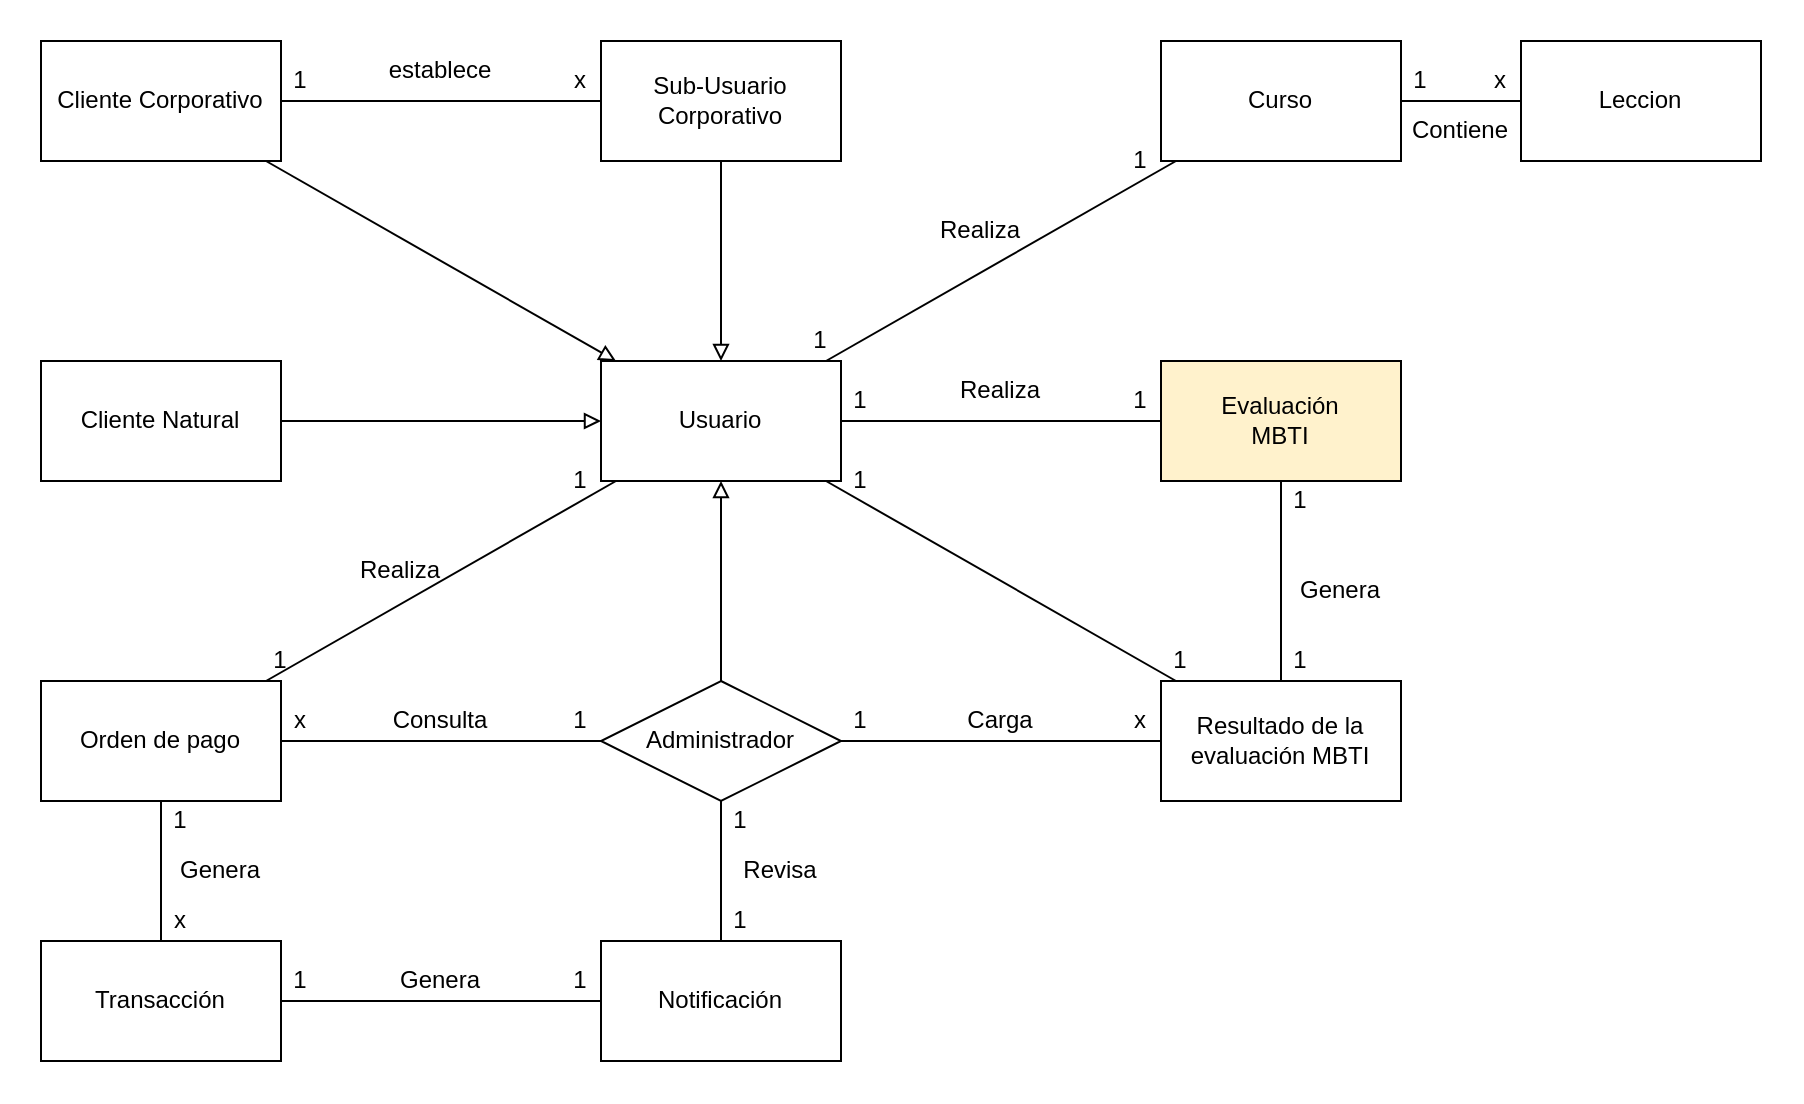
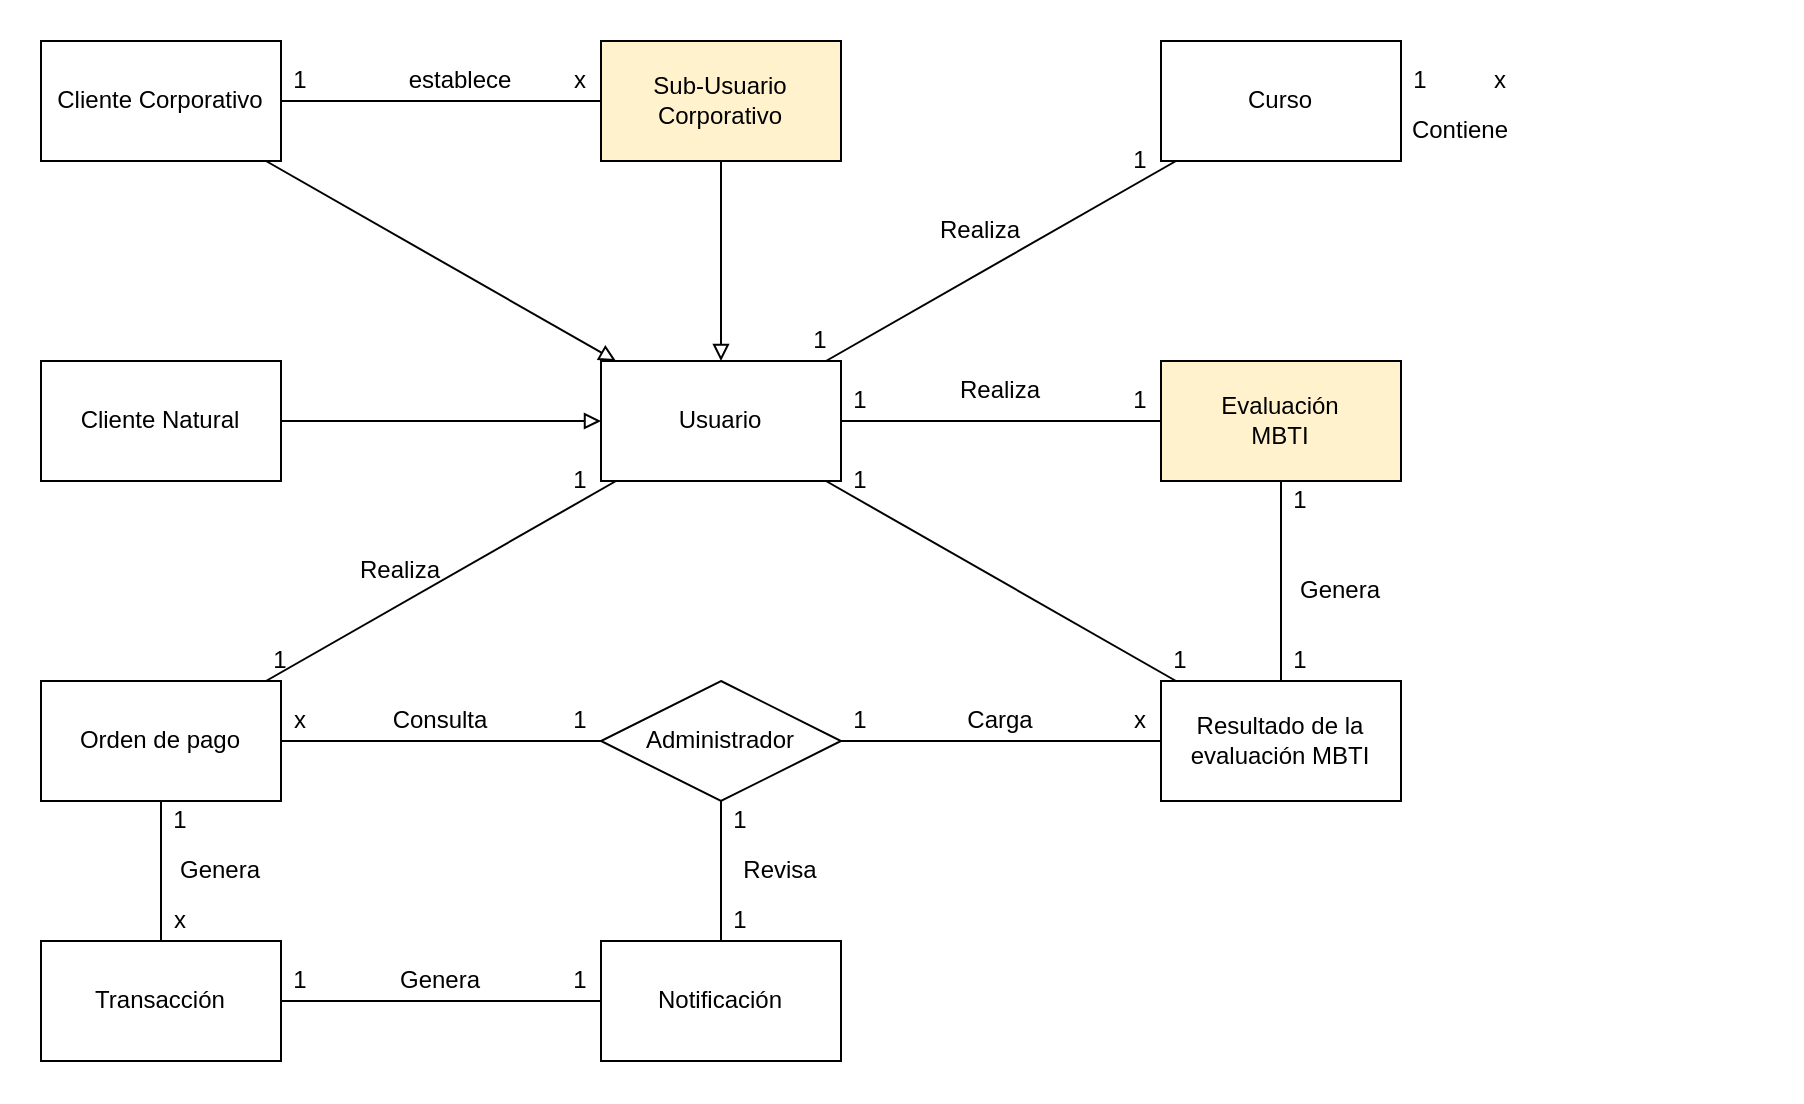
  <mxCell id="0" />
  <mxCell id="1" parent="0" />
  <mxCell id="2" style="edgeStyle=none;html=1;startArrow=none;startFill=0;endArrow=none;endFill=0;sourcePerimeterSpacing=0;" parent="1" source="4" target="21" edge="1"><mxGeometry relative="1" as="geometry" /></mxCell>
  <mxCell id="3" style="edgeStyle=none;html=1;startArrow=none;startFill=0;endArrow=none;endFill=0;sourcePerimeterSpacing=0;" parent="1" source="18" target="10" edge="1"><mxGeometry relative="1" as="geometry" /></mxCell>
  <mxCell id="4" value="Cliente Corporativo" style="rounded=0;whiteSpace=wrap;html=1;" parent="1" vertex="1"><mxGeometry x="20" y="20" width="120" height="60" as="geometry" /></mxCell>
  <mxCell id="5" value="Cliente Natural" style="rounded=0;whiteSpace=wrap;html=1;" parent="1" vertex="1"><mxGeometry x="20" y="180" width="120" height="60" as="geometry" /></mxCell>
  <mxCell id="6" style="edgeStyle=none;html=1;startArrow=none;startFill=0;endArrow=none;endFill=0;sourcePerimeterSpacing=0;" parent="1" source="7" target="26" edge="1"><mxGeometry relative="1" as="geometry" /></mxCell>
  <mxCell id="7" value="Evaluación&lt;br&gt;MBTI" style="rounded=0;whiteSpace=wrap;html=1;fillColor=#fff2cc;" parent="1" vertex="1"><mxGeometry x="580" y="180" width="120" height="60" as="geometry" /></mxCell>
  <mxCell id="8" style="edgeStyle=none;html=1;startArrow=none;startFill=0;endArrow=none;endFill=0;sourcePerimeterSpacing=0;" parent="1" source="10" target="33" edge="1"><mxGeometry relative="1" as="geometry"><Array as="points"><mxPoint x="80" y="410" /></Array></mxGeometry></mxCell>
  <mxCell id="9" style="edgeStyle=none;html=1;startArrow=none;startFill=0;endArrow=none;endFill=0;sourcePerimeterSpacing=0;" parent="1" source="10" target="20" edge="1"><mxGeometry relative="1" as="geometry" /></mxCell>
  <mxCell id="10" value="Orden de pago" style="rounded=0;whiteSpace=wrap;html=1;" parent="1" vertex="1"><mxGeometry x="20" y="340" width="120" height="60" as="geometry" /></mxCell>
  <mxCell id="11" style="edgeStyle=none;html=1;startArrow=none;startFill=0;endArrow=none;endFill=0;sourcePerimeterSpacing=0;" parent="1" source="18" target="7" edge="1"><mxGeometry relative="1" as="geometry" /></mxCell>
  <mxCell id="12" style="edgeStyle=none;html=1;startArrow=none;startFill=0;endArrow=none;endFill=0;sourcePerimeterSpacing=0;" parent="1" source="18" target="26" edge="1"><mxGeometry relative="1" as="geometry" /></mxCell>
  <mxCell id="13" style="edgeStyle=none;html=1;startArrow=none;startFill=0;endArrow=none;endFill=0;sourcePerimeterSpacing=0;" parent="1" source="18" target="52" edge="1"><mxGeometry relative="1" as="geometry" /></mxCell>
  <mxCell id="14" style="edgeStyle=none;html=1;startArrow=block;startFill=0;endArrow=none;endFill=0;sourcePerimeterSpacing=0;" parent="1" source="18" target="21" edge="1"><mxGeometry relative="1" as="geometry" /></mxCell>
  <mxCell id="15" style="edgeStyle=none;html=1;startArrow=block;startFill=0;endArrow=none;endFill=0;sourcePerimeterSpacing=0;" parent="1" source="18" target="4" edge="1"><mxGeometry relative="1" as="geometry" /></mxCell>
  <mxCell id="16" style="edgeStyle=none;html=1;startArrow=block;startFill=0;endArrow=none;endFill=0;sourcePerimeterSpacing=0;" parent="1" source="18" target="5" edge="1"><mxGeometry relative="1" as="geometry" /></mxCell>
- <mxCell id="17" style="edgeStyle=none;html=1;startArrow=block;startFill=0;endArrow=none;endFill=0;sourcePerimeterSpacing=0;" parent="1" source="18" target="20" edge="1"><mxGeometry relative="1" as="geometry" /></mxCell>
  <mxCell id="18" value="Usuario" style="rounded=0;whiteSpace=wrap;html=1;" parent="1" vertex="1"><mxGeometry x="300" y="180" width="120" height="60" as="geometry" /></mxCell>
  <mxCell id="19" value="" style="edgeStyle=none;html=1;startArrow=none;startFill=0;endArrow=none;endFill=0;sourcePerimeterSpacing=0;" parent="1" source="20" target="26" edge="1"><mxGeometry relative="1" as="geometry" /></mxCell>
  <mxCell id="20" value="Administrador" style="rhombus;whiteSpace=wrap;html=1;" parent="1" vertex="1"><mxGeometry x="300" y="340" width="120" height="60" as="geometry" /></mxCell>
- <mxCell id="21" value="Sub-Usuario&lt;br&gt;Corporativo" style="rounded=0;whiteSpace=wrap;html=1;" parent="1" vertex="1"><mxGeometry x="300" y="20" width="120" height="60" as="geometry" /></mxCell>
+ <mxCell id="21" value="Sub-Usuario&lt;br&gt;Corporativo" style="rounded=0;whiteSpace=wrap;html=1;fillColor=#fff2cc;" parent="1" vertex="1"><mxGeometry x="300" y="20" width="120" height="60" as="geometry" /></mxCell>
  <mxCell id="22" value="x" style="text;html=1;strokeColor=none;fillColor=none;align=center;verticalAlign=middle;whiteSpace=wrap;rounded=0;" parent="1" vertex="1"><mxGeometry x="280" y="30" width="20" height="20" as="geometry" /></mxCell>
  <mxCell id="23" value="1" style="text;html=1;strokeColor=none;fillColor=none;align=center;verticalAlign=middle;whiteSpace=wrap;rounded=0;" parent="1" vertex="1"><mxGeometry x="140" y="30" width="20" height="20" as="geometry" /></mxCell>
  <mxCell id="24" value="1" style="text;html=1;strokeColor=none;fillColor=none;align=center;verticalAlign=middle;whiteSpace=wrap;rounded=0;" parent="1" vertex="1"><mxGeometry x="130" y="320" width="20" height="20" as="geometry" /></mxCell>
  <mxCell id="25" value="1" style="text;html=1;strokeColor=none;fillColor=none;align=center;verticalAlign=middle;whiteSpace=wrap;rounded=0;" parent="1" vertex="1"><mxGeometry x="280" y="230" width="20" height="20" as="geometry" /></mxCell>
  <mxCell id="26" value="Resultado de la evaluación MBTI" style="rounded=0;whiteSpace=wrap;html=1;" parent="1" vertex="1"><mxGeometry x="580" y="340" width="120" height="60" as="geometry" /></mxCell>
  <mxCell id="27" value="1" style="text;html=1;strokeColor=none;fillColor=none;align=center;verticalAlign=middle;whiteSpace=wrap;rounded=0;" parent="1" vertex="1"><mxGeometry x="420" y="350" width="20" height="20" as="geometry" /></mxCell>
  <mxCell id="28" value="x" style="text;html=1;strokeColor=none;fillColor=none;align=center;verticalAlign=middle;whiteSpace=wrap;rounded=0;" parent="1" vertex="1"><mxGeometry x="560" y="350" width="20" height="20" as="geometry" /></mxCell>
  <mxCell id="29" value="1" style="text;html=1;strokeColor=none;fillColor=none;align=center;verticalAlign=middle;whiteSpace=wrap;rounded=0;" parent="1" vertex="1"><mxGeometry x="640" y="240" width="20" height="20" as="geometry" /></mxCell>
  <mxCell id="30" value="1" style="text;html=1;strokeColor=none;fillColor=none;align=center;verticalAlign=middle;whiteSpace=wrap;rounded=0;" parent="1" vertex="1"><mxGeometry x="640" y="320" width="20" height="20" as="geometry" /></mxCell>
  <mxCell id="31" value="Realiza" style="text;html=1;strokeColor=none;fillColor=none;align=center;verticalAlign=middle;whiteSpace=wrap;rounded=0;" parent="1" vertex="1"><mxGeometry x="170" y="270" width="60" height="30" as="geometry" /></mxCell>
  <mxCell id="32" style="edgeStyle=none;html=1;startArrow=none;startFill=0;endArrow=none;endFill=0;sourcePerimeterSpacing=0;" parent="1" source="33" target="39" edge="1"><mxGeometry relative="1" as="geometry" /></mxCell>
  <mxCell id="33" value="Transacción" style="rounded=0;whiteSpace=wrap;html=1;" parent="1" vertex="1"><mxGeometry x="20" y="470" width="120" height="60" as="geometry" /></mxCell>
  <mxCell id="34" value="1" style="text;html=1;strokeColor=none;fillColor=none;align=center;verticalAlign=middle;whiteSpace=wrap;rounded=0;" parent="1" vertex="1"><mxGeometry x="80" y="400" width="20" height="20" as="geometry" /></mxCell>
  <mxCell id="35" value="x" style="text;html=1;strokeColor=none;fillColor=none;align=center;verticalAlign=middle;whiteSpace=wrap;rounded=0;" parent="1" vertex="1"><mxGeometry x="80" y="450" width="20" height="20" as="geometry" /></mxCell>
  <mxCell id="36" value="Genera" style="text;html=1;strokeColor=none;fillColor=none;align=center;verticalAlign=middle;whiteSpace=wrap;rounded=0;" parent="1" vertex="1"><mxGeometry x="80" y="420" width="60" height="30" as="geometry" /></mxCell>
- <mxCell id="37" value="establece" style="text;html=1;strokeColor=none;fillColor=none;align=center;verticalAlign=middle;whiteSpace=wrap;rounded=0;" parent="1" vertex="1"><mxGeometry x="190" y="20" width="60" height="30" as="geometry" /></mxCell>
+ <mxCell id="37" value="establece" style="text;html=1;strokeColor=none;fillColor=none;align=center;verticalAlign=middle;whiteSpace=wrap;rounded=0;" parent="1" vertex="1"><mxGeometry x="200" y="25" width="60" height="30" as="geometry" /></mxCell>
  <mxCell id="38" style="edgeStyle=none;html=1;startArrow=none;startFill=0;endArrow=none;endFill=0;sourcePerimeterSpacing=0;" parent="1" source="39" target="20" edge="1"><mxGeometry relative="1" as="geometry" /></mxCell>
  <mxCell id="39" value="Notificación" style="rounded=0;whiteSpace=wrap;html=1;" parent="1" vertex="1"><mxGeometry x="300" y="470" width="120" height="60" as="geometry" /></mxCell>
  <mxCell id="40" value="1" style="text;html=1;strokeColor=none;fillColor=none;align=center;verticalAlign=middle;whiteSpace=wrap;rounded=0;" parent="1" vertex="1"><mxGeometry x="140" y="480" width="20" height="20" as="geometry" /></mxCell>
  <mxCell id="41" value="1" style="text;html=1;strokeColor=none;fillColor=none;align=center;verticalAlign=middle;whiteSpace=wrap;rounded=0;" parent="1" vertex="1"><mxGeometry x="280" y="480" width="20" height="20" as="geometry" /></mxCell>
  <mxCell id="42" value="1" style="text;html=1;strokeColor=none;fillColor=none;align=center;verticalAlign=middle;whiteSpace=wrap;rounded=0;" parent="1" vertex="1"><mxGeometry x="280" y="350" width="20" height="20" as="geometry" /></mxCell>
  <mxCell id="43" value="x" style="text;html=1;strokeColor=none;fillColor=none;align=center;verticalAlign=middle;whiteSpace=wrap;rounded=0;" parent="1" vertex="1"><mxGeometry x="140" y="350" width="20" height="20" as="geometry" /></mxCell>
  <mxCell id="44" value="Consulta" style="text;html=1;strokeColor=none;fillColor=none;align=center;verticalAlign=middle;whiteSpace=wrap;rounded=0;" parent="1" vertex="1"><mxGeometry x="190" y="345" width="60" height="30" as="geometry" /></mxCell>
  <mxCell id="45" value="Genera" style="text;html=1;strokeColor=none;fillColor=none;align=center;verticalAlign=middle;whiteSpace=wrap;rounded=0;" parent="1" vertex="1"><mxGeometry x="640" y="280" width="60" height="30" as="geometry" /></mxCell>
  <mxCell id="46" value="1" style="text;html=1;strokeColor=none;fillColor=none;align=center;verticalAlign=middle;whiteSpace=wrap;rounded=0;" parent="1" vertex="1"><mxGeometry x="580" y="320" width="20" height="20" as="geometry" /></mxCell>
  <mxCell id="47" value="1" style="text;html=1;strokeColor=none;fillColor=none;align=center;verticalAlign=middle;whiteSpace=wrap;rounded=0;" parent="1" vertex="1"><mxGeometry x="420" y="230" width="20" height="20" as="geometry" /></mxCell>
  <mxCell id="48" value="Carga" style="text;html=1;strokeColor=none;fillColor=none;align=center;verticalAlign=middle;whiteSpace=wrap;rounded=0;" parent="1" vertex="1"><mxGeometry x="470" y="345" width="60" height="30" as="geometry" /></mxCell>
  <mxCell id="49" value="1" style="text;html=1;strokeColor=none;fillColor=none;align=center;verticalAlign=middle;whiteSpace=wrap;rounded=0;" parent="1" vertex="1"><mxGeometry x="420" y="190" width="20" height="20" as="geometry" /></mxCell>
  <mxCell id="50" value="1" style="text;html=1;strokeColor=none;fillColor=none;align=center;verticalAlign=middle;whiteSpace=wrap;rounded=0;" parent="1" vertex="1"><mxGeometry x="560" y="190" width="20" height="20" as="geometry" /></mxCell>
  <mxCell id="51" value="Realiza" style="text;html=1;strokeColor=none;fillColor=none;align=center;verticalAlign=middle;whiteSpace=wrap;rounded=0;" parent="1" vertex="1"><mxGeometry x="470" y="180" width="60" height="30" as="geometry" /></mxCell>
  <mxCell id="52" value="Curso" style="rounded=0;whiteSpace=wrap;html=1;" parent="1" vertex="1"><mxGeometry x="580" y="20" width="120" height="60" as="geometry" /></mxCell>
  <mxCell id="53" value="1" style="text;html=1;strokeColor=none;fillColor=none;align=center;verticalAlign=middle;whiteSpace=wrap;rounded=0;" parent="1" vertex="1"><mxGeometry x="400" y="160" width="20" height="20" as="geometry" /></mxCell>
  <mxCell id="54" value="1" style="text;html=1;strokeColor=none;fillColor=none;align=center;verticalAlign=middle;whiteSpace=wrap;rounded=0;" parent="1" vertex="1"><mxGeometry x="560" y="70" width="20" height="20" as="geometry" /></mxCell>
  <mxCell id="55" value="Realiza" style="text;html=1;strokeColor=none;fillColor=none;align=center;verticalAlign=middle;whiteSpace=wrap;rounded=0;" parent="1" vertex="1"><mxGeometry x="460" y="100" width="60" height="30" as="geometry" /></mxCell>
  <mxCell id="56" value="Genera" style="text;html=1;strokeColor=none;fillColor=none;align=center;verticalAlign=middle;whiteSpace=wrap;rounded=0;" parent="1" vertex="1"><mxGeometry x="190" y="475" width="60" height="30" as="geometry" /></mxCell>
  <mxCell id="57" value="Revisa" style="text;html=1;strokeColor=none;fillColor=none;align=center;verticalAlign=middle;whiteSpace=wrap;rounded=0;" parent="1" vertex="1"><mxGeometry x="360" y="420" width="60" height="30" as="geometry" /></mxCell>
  <mxCell id="58" value="1" style="text;html=1;strokeColor=none;fillColor=none;align=center;verticalAlign=middle;whiteSpace=wrap;rounded=0;" parent="1" vertex="1"><mxGeometry x="360" y="400" width="20" height="20" as="geometry" /></mxCell>
  <mxCell id="59" value="1" style="text;html=1;strokeColor=none;fillColor=none;align=center;verticalAlign=middle;whiteSpace=wrap;rounded=0;" parent="1" vertex="1"><mxGeometry x="360" y="450" width="20" height="20" as="geometry" /></mxCell>
- <mxCell id="60" value="Leccion" style="rounded=0;whiteSpace=wrap;html=1;" parent="1" vertex="1"><mxGeometry x="760" y="20" width="120" height="60" as="geometry" /></mxCell>
- <mxCell id="61" style="edgeStyle=none;html=1;startArrow=none;startFill=0;endArrow=none;endFill=0;sourcePerimeterSpacing=0;" parent="1" source="52" target="60" edge="1"><mxGeometry relative="1" as="geometry"><mxPoint x="700" y="114.5" as="sourcePoint" /><mxPoint x="860" y="114.5" as="targetPoint" /></mxGeometry></mxCell>
  <mxCell id="62" value="1" style="text;html=1;strokeColor=none;fillColor=none;align=center;verticalAlign=middle;whiteSpace=wrap;rounded=0;" parent="1" vertex="1"><mxGeometry x="700" y="30" width="20" height="20" as="geometry" /></mxCell>
  <mxCell id="63" value="x" style="text;html=1;strokeColor=none;fillColor=none;align=center;verticalAlign=middle;whiteSpace=wrap;rounded=0;" parent="1" vertex="1"><mxGeometry x="740" y="30" width="20" height="20" as="geometry" /></mxCell>
  <mxCell id="64" value="Contiene" style="text;html=1;strokeColor=none;fillColor=none;align=center;verticalAlign=middle;whiteSpace=wrap;rounded=0;" parent="1" vertex="1"><mxGeometry x="700" y="50" width="60" height="30" as="geometry" /></mxCell>
